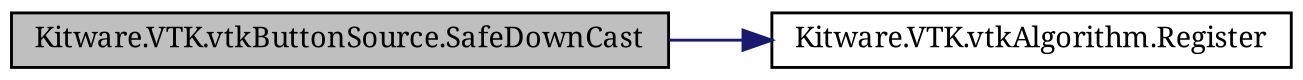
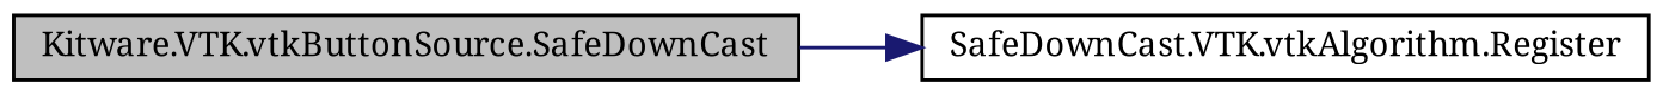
  digraph {
    rankdir=LR
    fontname="Noto Serif"
    node [color=black fontname="Noto Serif" fontsize=10 shape=record]
    n1 [fillcolor=grey75 fontcolor=black height=0.2 label="Kitware.VTK.vtkButtonSource.SafeDownCast" style=filled width=0.4]
-   n2 [height=0.2 label="Kitware.VTK.vtkAlgorithm.Register" width=0.4]
+   n2 [height=0.2 label="SafeDownCast.VTK.vtkAlgorithm.Register" width=0.4]
    n1 -> n2 [color=midnightblue fontname="Noto Serif" fontsize=10 labelfontname=FreeSans labelfontsize=10 style=solid]
  }
